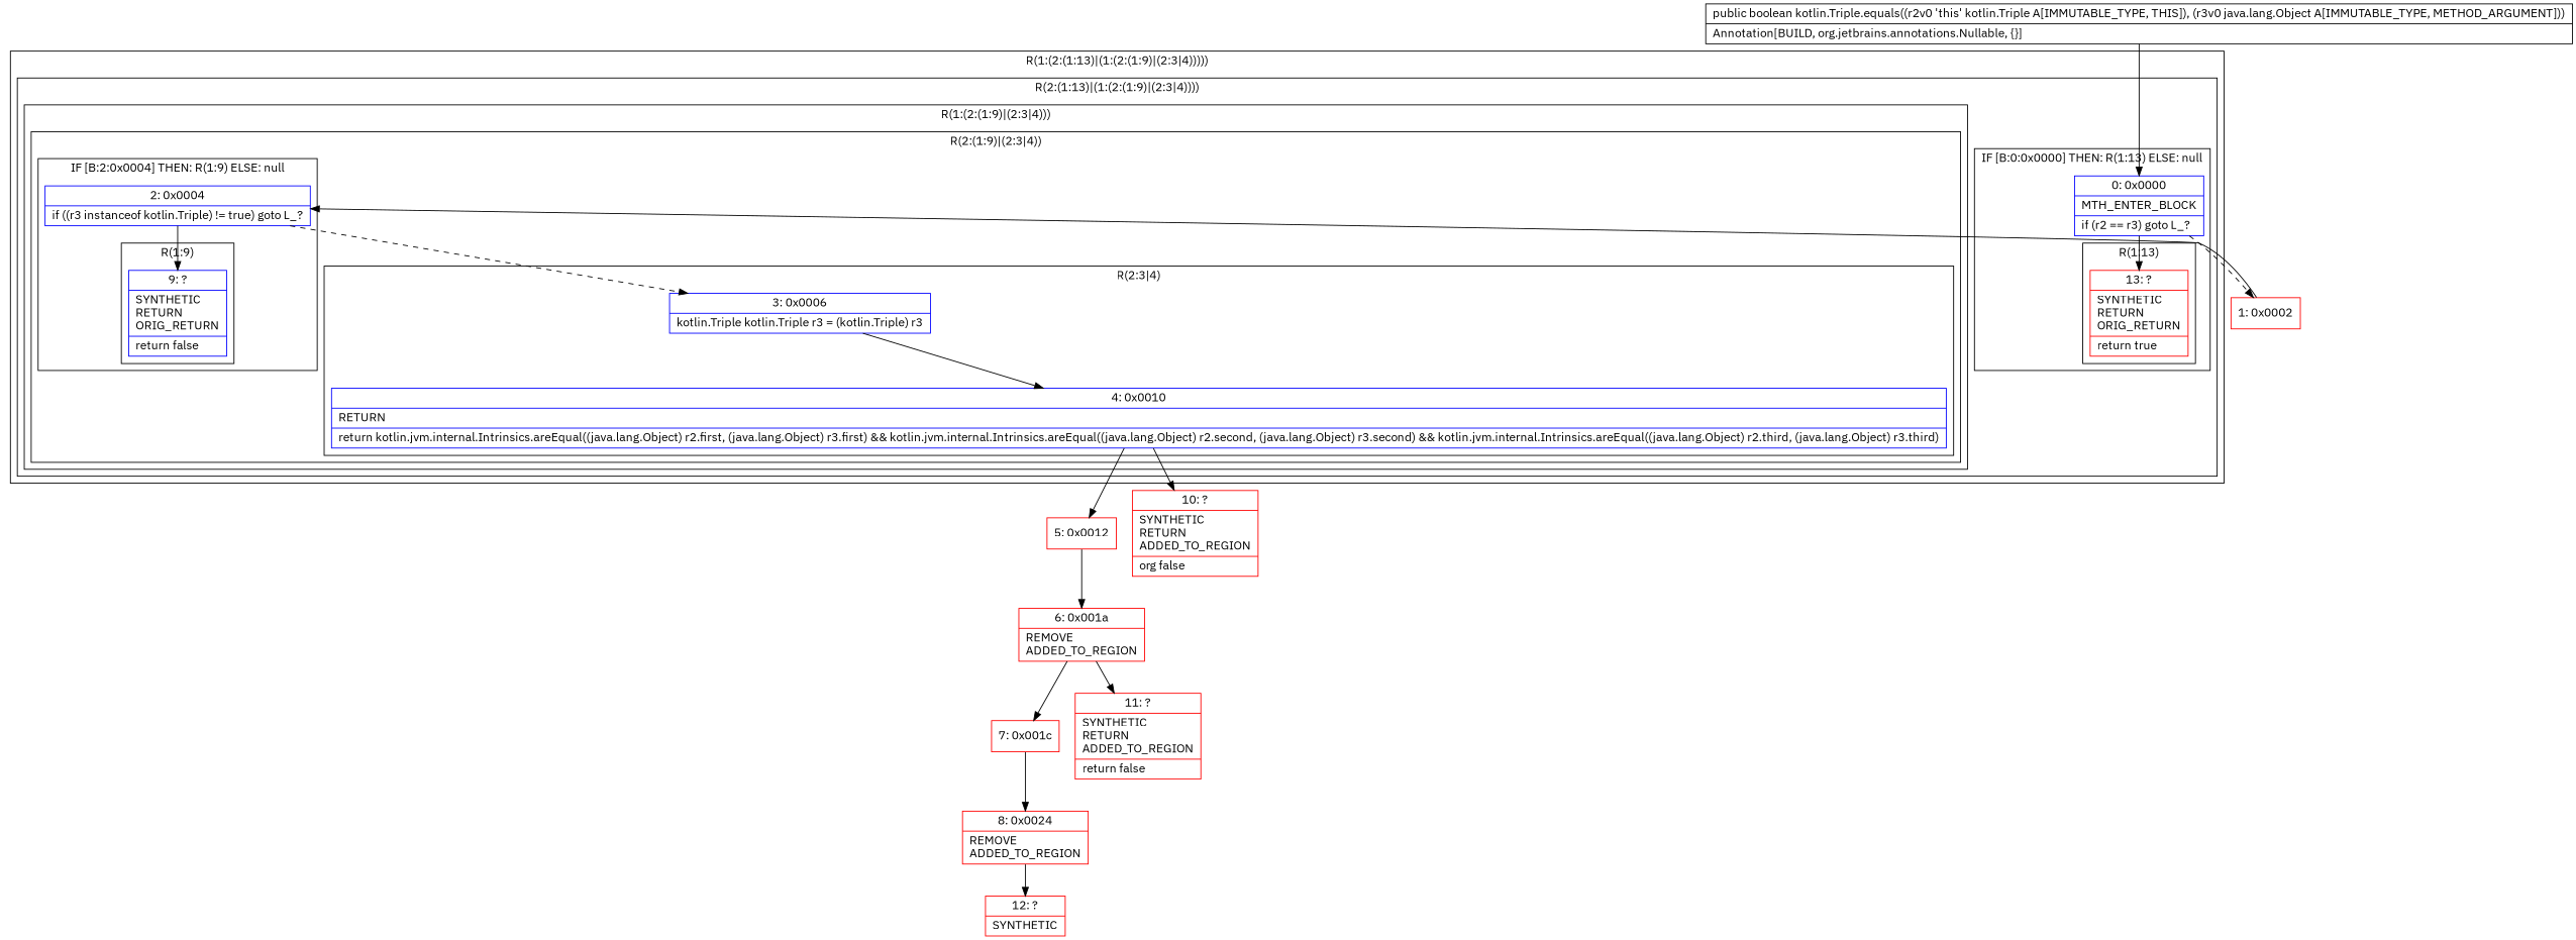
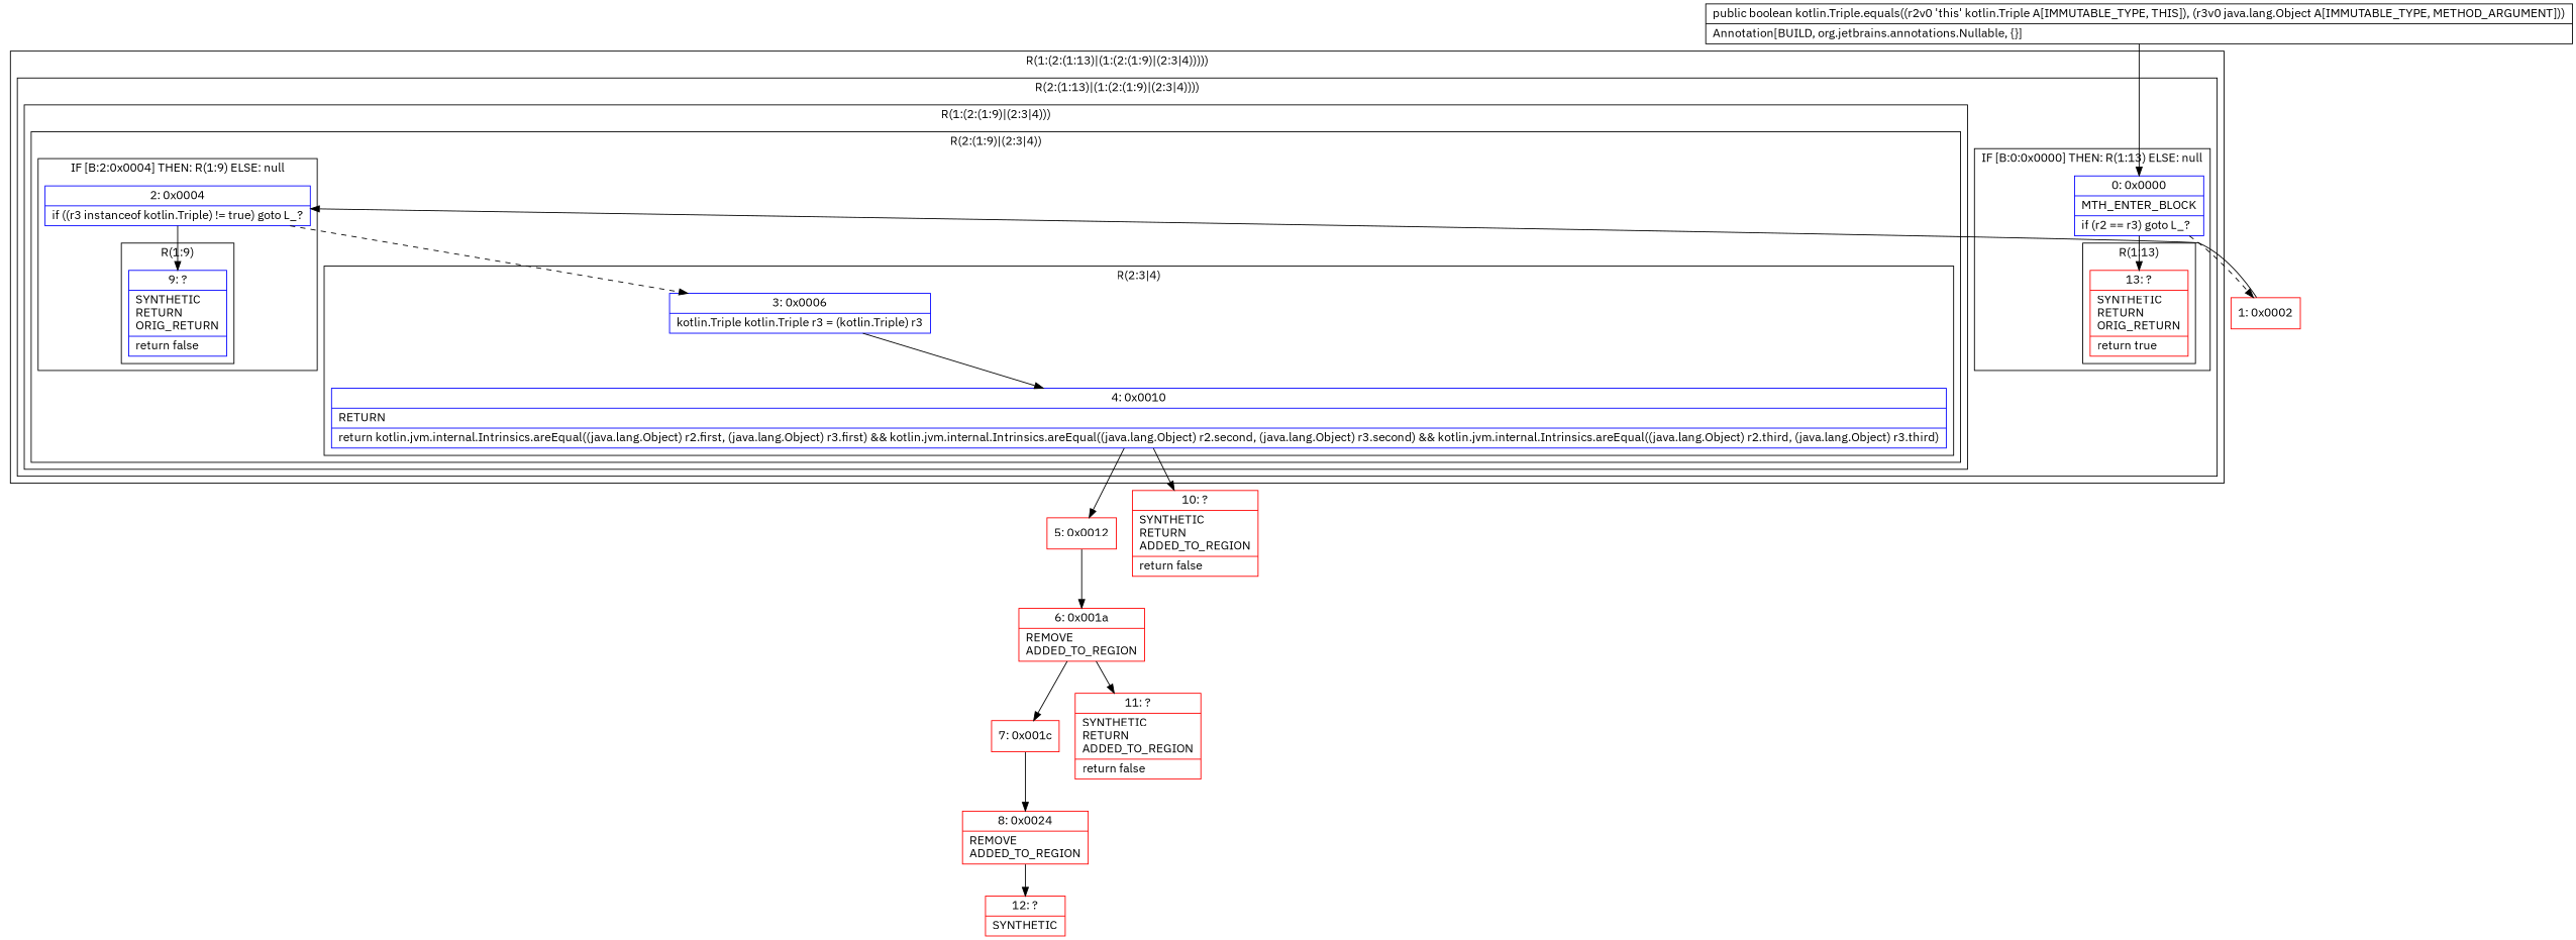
  digraph {
    fontname="IBM Plex Sans"
    node [color=red fontname="IBM Plex Sans" shape=record]
    edge [fontname="IBM Plex Sans"]
    n1 [label="{13\:\ ?|SYNTHETIC\lRETURN\lORIG_RETURN\l|return true\l}"]
    n2 [color=blue label="{0\:\ 0x0000|MTH_ENTER_BLOCK\l|if (r2 == r3) goto L_?\l}"]
    n3 [color=blue label="{9\:\ ?|SYNTHETIC\lRETURN\lORIG_RETURN\l|return false\l}"]
    n4 [color=blue label="{2\:\ 0x0004|if ((r3 instanceof kotlin.Triple) != true) goto L_?\l}"]
    n5 [color=blue label="{3\:\ 0x0006|kotlin.Triple kotlin.Triple r3 = (kotlin.Triple) r3\l}"]
    n6 [color=blue label="{4\:\ 0x0010|RETURN\l|return kotlin.jvm.internal.Intrinsics.areEqual((java.lang.Object) r2.first, (java.lang.Object) r3.first) && kotlin.jvm.internal.Intrinsics.areEqual((java.lang.Object) r2.second, (java.lang.Object) r3.second) && kotlin.jvm.internal.Intrinsics.areEqual((java.lang.Object) r2.third, (java.lang.Object) r3.third)\l}"]
    n7 [label="{1\:\ 0x0002}"]
    n8 [label="{5\:\ 0x0012}"]
-   n9 [label="{10\:\ ?|SYNTHETIC\lRETURN\lADDED_TO_REGION\l|org false\l}"]
+   n9 [label="{10\:\ ?|SYNTHETIC\lRETURN\lADDED_TO_REGION\l|return false\l}"]
    n10 [label="{6\:\ 0x001a|REMOVE\lADDED_TO_REGION\l}"]
    n11 [label="{7\:\ 0x001c}"]
    n12 [label="{11\:\ ?|SYNTHETIC\lRETURN\lADDED_TO_REGION\l|return false\l}"]
    n13 [label="{8\:\ 0x0024|REMOVE\lADDED_TO_REGION\l}"]
    n14 [label="{12\:\ ?|SYNTHETIC\l}"]
    n15 [label="{public boolean kotlin.Triple.equals((r2v0 'this' kotlin.Triple A[IMMUTABLE_TYPE, THIS]), (r3v0 java.lang.Object A[IMMUTABLE_TYPE, METHOD_ARGUMENT]))  | Annotation[BUILD, org.jetbrains.annotations.Nullable, \{\}]\l}" color=""]
    subgraph cluster_1 {
      label="R(1:(2:(1:13)|(1:(2:(1:9)|(2:3|4)))))"
      subgraph cluster_2 {
        label="R(2:(1:13)|(1:(2:(1:9)|(2:3|4))))"
        subgraph cluster_3 {
          label="IF [B:0:0x0000] THEN: R(1:13) ELSE: null"
          n2
          subgraph cluster_4 {
            label="R(1:13)"
            n1
          }
        }
        subgraph cluster_5 {
          label="R(1:(2:(1:9)|(2:3|4)))"
          subgraph cluster_6 {
            label="R(2:(1:9)|(2:3|4))"
            subgraph cluster_7 {
              label="IF [B:2:0x0004] THEN: R(1:9) ELSE: null"
              n4
              subgraph cluster_8 {
                label="R(1:9)"
                n3
              }
            }
            subgraph cluster_9 {
              label="R(2:3|4)"
              n5
              n6
            }
          }
        }
      }
    }
    n2 -> n1
    n2 -> n7 [style=dashed]
    n4 -> n3
    n4 -> n5 [style=dashed]
    n5 -> n6
    n6 -> n8
    n6 -> n9
    n7 -> n4
    n8 -> n10
    n10 -> n11
    n10 -> n12
    n11 -> n13
    n13 -> n14
    n15 -> n2
  }
